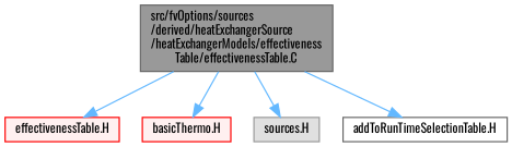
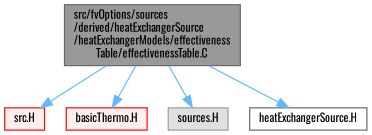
  digraph {
    fontname=Oswald
    node [color=red fillcolor="#FFF0F0" fontname=Oswald fontsize=10 shape=box style=filled]
    edge [color=steelblue1 fontname=Oswald fontsize=10 labelfontname=Helvetica labelfontsize=10 style=solid]
    n1 [color=gray40 fillcolor=grey60 fontcolor=black height=0.2 label="src/fvOptions/sources\l/derived/heatExchangerSource\l/heatExchangerModels/effectiveness\lTable/effectivenessTable.C" width=0.4]
-   n2 [height=0.2 label="effectivenessTable.H" width=0.4]
+   n2 [height=0.2 label="src.H" width=0.4]
    n3 [height=0.2 label="basicThermo.H" width=0.4]
    n4 [color=grey60 fillcolor="#E0E0E0" height=0.2 label="sources.H" width=0.4]
-   n5 [color=grey40 fillcolor=white height=0.2 label="addToRunTimeSelectionTable.H" width=0.4]
+   n5 [color=grey40 fillcolor=white height=0.2 label="heatExchangerSource.H" width=0.4]
    n1 -> n2
    n1 -> n3
    n1 -> n4
    n1 -> n5
  }
